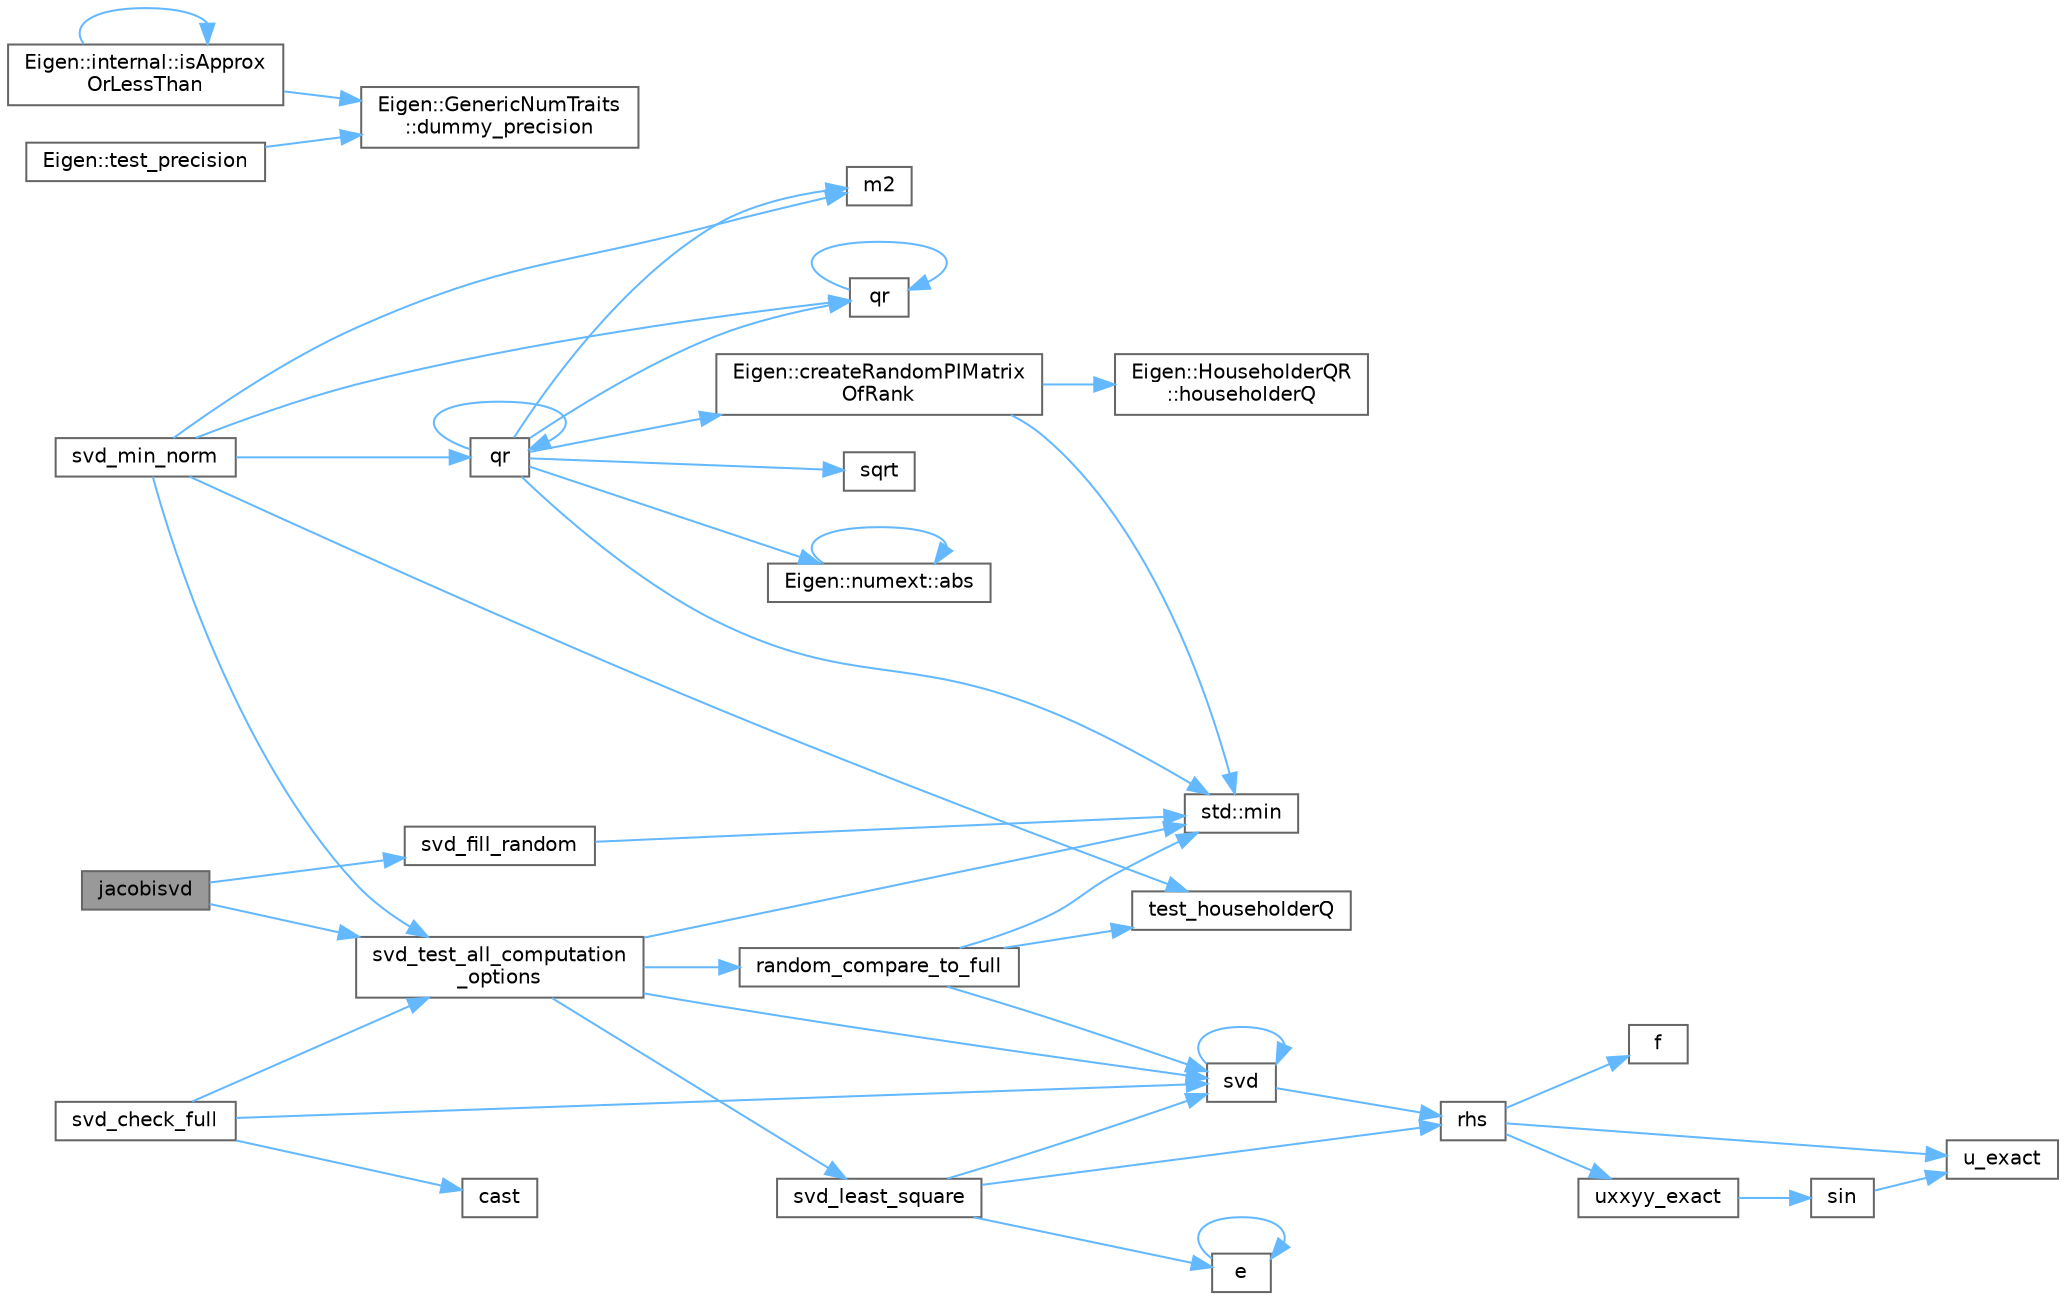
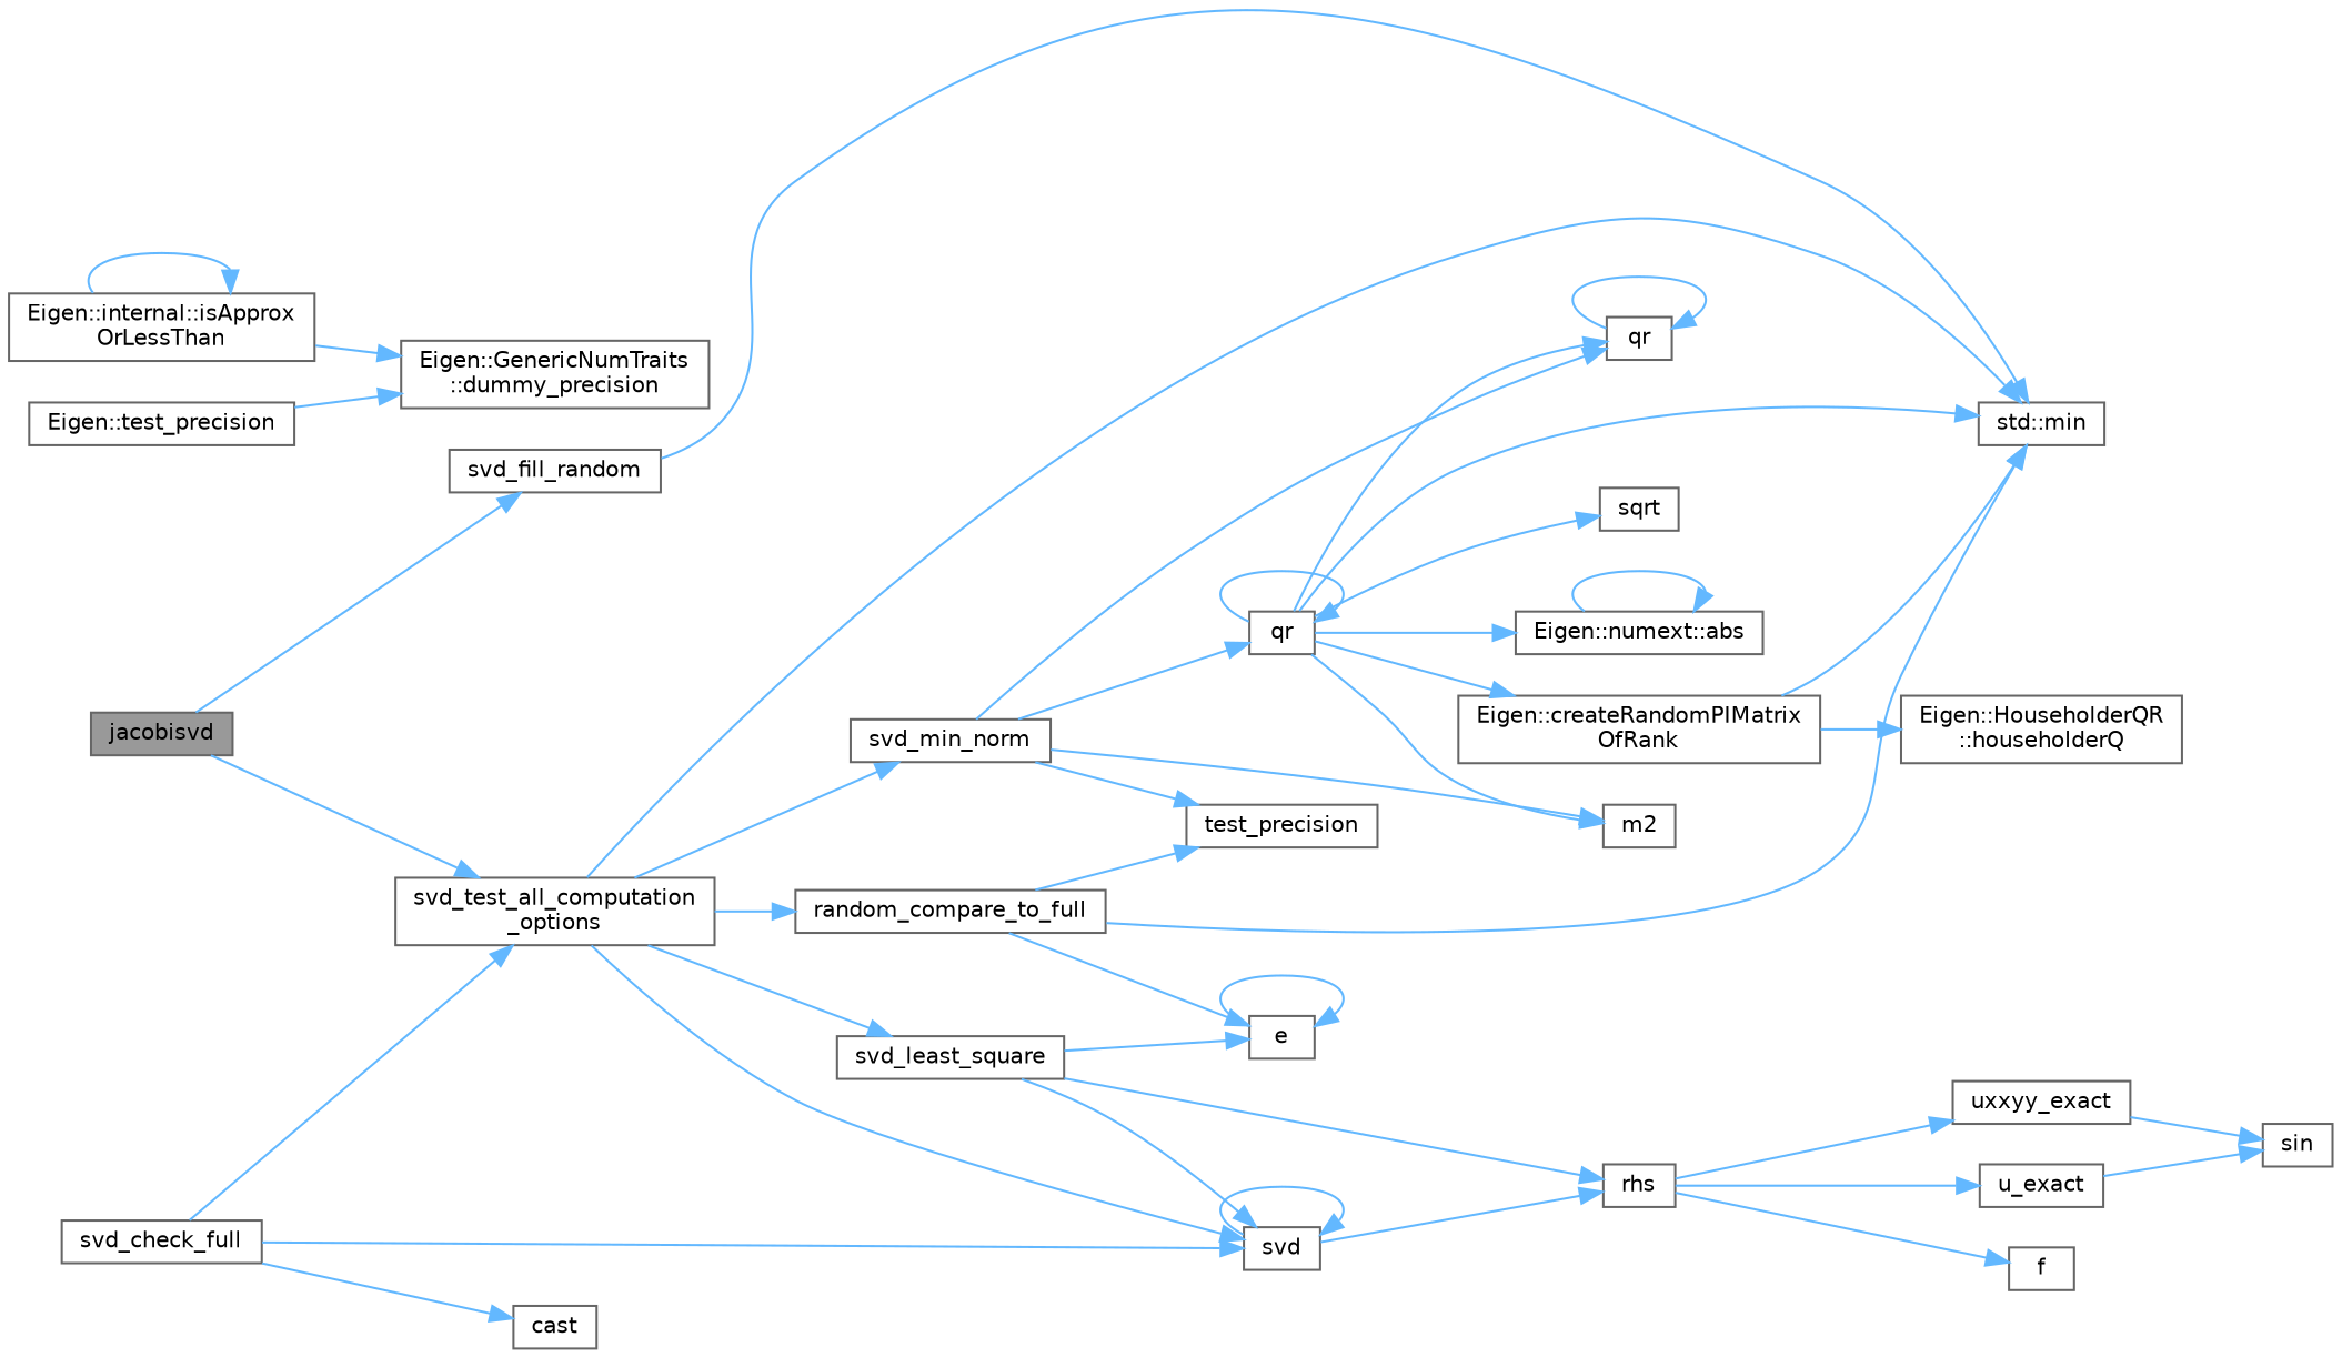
  digraph {
    rankdir=LR
    node [color=grey40 fillcolor=white fontname=Helvetica fontsize=10 shape=box style=filled]
    edge [color=steelblue1 fontname=Helvetica fontsize=10 labelfontname=Helvetica labelfontsize=10 style=solid]
    n1 [color=gray40 fillcolor=grey60 fontcolor=black height=0.2 label=jacobisvd width=0.4]
    n2 [height=0.2 label=svd_fill_random width=0.4]
    n3 [height=0.2 label="svd_test_all_computation\l_options" width=0.4]
    n4 [height=0.2 label="std::min" width=0.4]
    n5 [height=0.2 label=svd width=0.4]
    n6 [height=0.2 label=random_compare_to_full width=0.4]
    n7 [height=0.2 label=svd_least_square width=0.4]
    n8 [height=0.2 label=svd_min_norm width=0.4]
    n9 [height=0.2 label=rhs width=0.4]
    n10 [height=0.2 label=svd_check_full width=0.4]
    n11 [height=0.2 label=cast width=0.4]
-   n12 [height=0.2 label=test_householderQ width=0.4]
+   n12 [height=0.2 label=test_precision width=0.4]
    n13 [height=0.2 label=e width=0.4]
    n14 [height=0.2 label=m2 width=0.4]
    n15 [height=0.2 label=qr width=0.4]
    n16 [height=0.2 label=qr width=0.4]
    n17 [height=0.2 label=f width=0.4]
    n18 [height=0.2 label=u_exact width=0.4]
    n19 [height=0.2 label=uxxyy_exact width=0.4]
    n20 [height=0.2 label=sin width=0.4]
    n21 [height=0.2 label="Eigen::numext::abs" width=0.4]
    n22 [height=0.2 label="Eigen::createRandomPIMatrix\lOfRank" width=0.4]
    n23 [height=0.2 label=sqrt width=0.4]
    n24 [height=0.2 label="Eigen::HouseholderQR\l::householderQ" width=0.4]
    n25 [height=0.2 label="Eigen::internal::isApprox\lOrLessThan" width=0.4]
    n26 [height=0.2 label="Eigen::GenericNumTraits\l::dummy_precision" width=0.4]
    n27 [height=0.2 label="Eigen::test_precision" width=0.4]
    n1 -> n2
    n1 -> n3
    n2 -> n4
    n3 -> n4
    n3 -> n5
    n3 -> n6
    n3 -> n7
-   n8 -> n3
+   n3 -> n8
    n5 -> n5
    n5 -> n9
    n6 -> n4
-   n6 -> n5
+   n6 -> n13
    n6 -> n12
    n7 -> n5
    n7 -> n9
    n7 -> n13
    n8 -> n12
    n8 -> n14
    n8 -> n15
    n8 -> n16
    n9 -> n17
    n9 -> n18
    n9 -> n19
    n10 -> n3
    n10 -> n5
    n10 -> n11
    n13 -> n13
    n15 -> n4
    n15 -> n14
    n15 -> n15
    n15 -> n16
    n15 -> n21
    n15 -> n22
    n15 -> n23
    n16 -> n16
-   n20 -> n18
+   n18 -> n20
    n19 -> n20
    n21 -> n21
    n22 -> n4
    n22 -> n24
    n25 -> n25
    n25 -> n26
    n27 -> n26
  }
